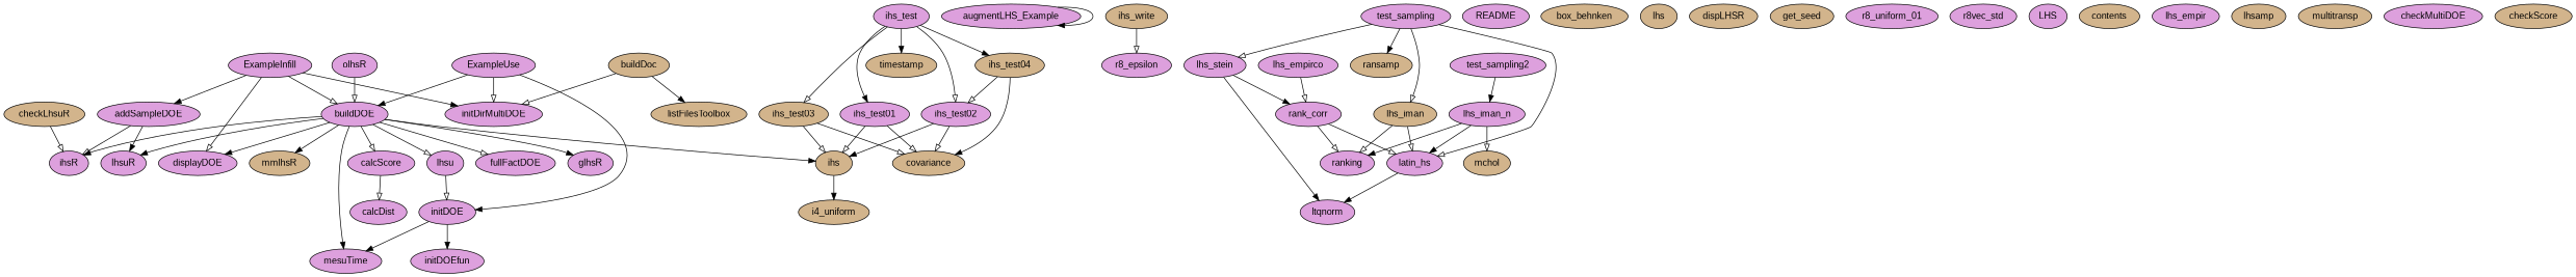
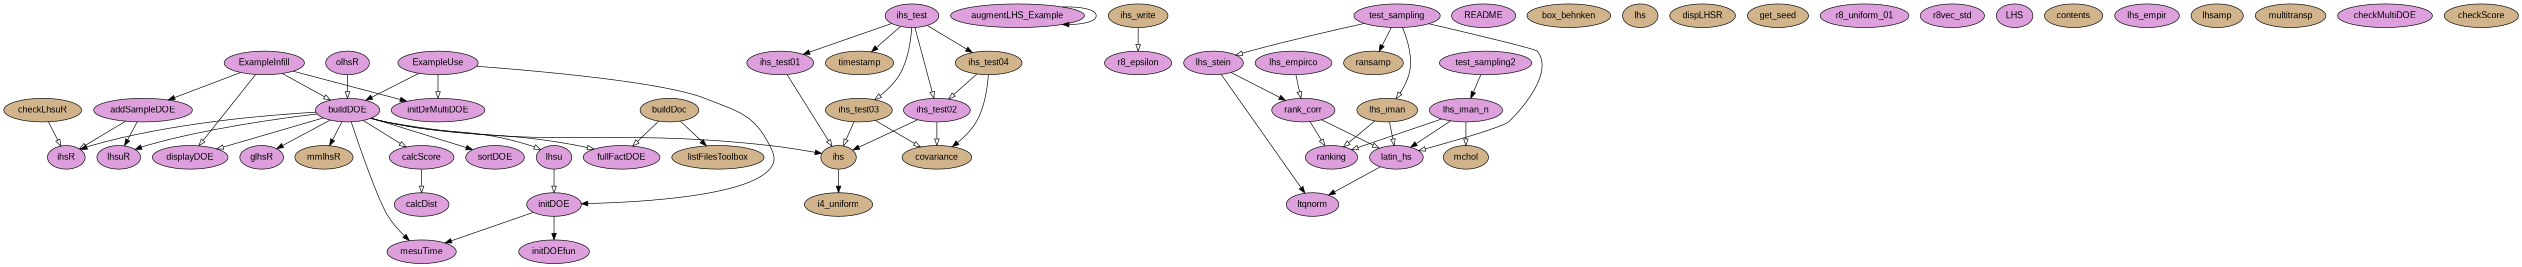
  digraph {
    fontname="Liberation Sans"
    node [fillcolor=plum fontname="Liberation Sans" style=filled]
    edge [arrowhead=onormal fontname="Liberation Sans"]
    ExampleInfill
    initDirMultiDOE
    displayDOE
    addSampleDOE
    buildDOE
    ihsR
    lhsuR
    initDOE
    initDOEfun
    mesuTime
    calcScore
    ihs [fillcolor=tan]
    fullFactDOE
    glhsR
    mmlhsR [fillcolor=tan]
    lhsu
+   sortDOE
    calcDist
    i4_uniform [fillcolor=tan]
    olhsR
    ExampleUse
    augmentLHS_Example
    ihs_test
    ihs_test01
    ihs_test02
    ihs_test03 [fillcolor=tan]
    ihs_test04 [fillcolor=tan]
    timestamp [fillcolor=tan]
    covariance [fillcolor=tan]
    ihs_write [fillcolor=tan]
    r8_epsilon
    latin_hs
    ltqnorm
    lhs_empirco
    rank_corr
    ranking
    lhs_iman [fillcolor=tan]
    lhs_iman_n
    mchol [fillcolor=tan]
    lhs_stein
    test_sampling
    ransamp [fillcolor=tan]
    test_sampling2
    buildDoc [fillcolor=tan]
    listFilesToolbox [fillcolor=tan]
    checkLhsuR [fillcolor=tan]
    README
    box_behnken [fillcolor=tan]
    lhs [fillcolor=tan]
    dispLHSR [fillcolor=tan]
    get_seed [fillcolor=tan]
    r8_uniform_01
    r8vec_std
    LHS
    contents [fillcolor=tan]
    lhs_empir
    lhsamp [fillcolor=tan]
    multitransp [fillcolor=tan]
    checkMultiDOE
    checkScore [fillcolor=tan]
    ExampleInfill -> initDirMultiDOE [arrowhead=normal]
    ExampleInfill -> displayDOE
    ExampleInfill -> addSampleDOE [arrowhead=normal]
    ExampleInfill -> buildDOE
    addSampleDOE -> ihsR
    addSampleDOE -> lhsuR [arrowhead=normal]
-   buildDOE -> displayDOE [arrowhead=normal]
+   buildDOE -> displayDOE
    buildDOE -> ihsR [arrowhead=normal]
    buildDOE -> lhsuR [arrowhead=normal]
    buildDOE -> mesuTime [arrowhead=normal]
    buildDOE -> calcScore
    buildDOE -> ihs [arrowhead=normal]
    buildDOE -> fullFactDOE
    buildDOE -> glhsR [arrowhead=normal]
    buildDOE -> mmlhsR [arrowhead=normal]
    buildDOE -> lhsu
+   buildDOE -> sortDOE [arrowhead=normal]
    initDOE -> initDOEfun [arrowhead=normal]
    initDOE -> mesuTime [arrowhead=normal]
    calcScore -> calcDist
    ihs -> i4_uniform [arrowhead=normal]
    lhsu -> initDOE
    olhsR -> buildDOE
    ExampleUse -> initDirMultiDOE
    ExampleUse -> buildDOE [arrowhead=normal]
    ExampleUse -> initDOE [arrowhead=normal]
    augmentLHS_Example -> augmentLHS_Example [arrowhead=normal]
    ihs_test -> ihs_test01 [arrowhead=normal]
    ihs_test -> ihs_test02
    ihs_test -> ihs_test03
    ihs_test -> ihs_test04 [arrowhead=normal]
    ihs_test -> timestamp [arrowhead=normal]
    ihs_test01 -> ihs
-   ihs_test01 -> covariance
    ihs_test02 -> ihs [arrowhead=normal]
    ihs_test02 -> covariance
    ihs_test03 -> ihs
    ihs_test03 -> covariance
    ihs_test04 -> ihs_test02
    ihs_test04 -> covariance [arrowhead=normal]
    ihs_write -> r8_epsilon
    latin_hs -> ltqnorm [arrowhead=normal]
    lhs_empirco -> rank_corr
    rank_corr -> latin_hs
    rank_corr -> ranking
    lhs_iman -> latin_hs
    lhs_iman -> ranking
    lhs_iman_n -> latin_hs [arrowhead=normal]
-   lhs_iman_n -> ranking [arrowhead=normal]
+   lhs_iman_n -> ranking
    lhs_iman_n -> mchol
    lhs_stein -> ltqnorm [arrowhead=normal]
    lhs_stein -> rank_corr [arrowhead=normal]
    test_sampling -> latin_hs
    test_sampling -> lhs_iman
    test_sampling -> lhs_stein
    test_sampling -> ransamp [arrowhead=normal]
    test_sampling2 -> lhs_iman_n [arrowhead=normal]
-   buildDoc -> initDirMultiDOE
+   buildDoc -> fullFactDOE
    buildDoc -> listFilesToolbox [arrowhead=normal]
    checkLhsuR -> ihsR
  }
